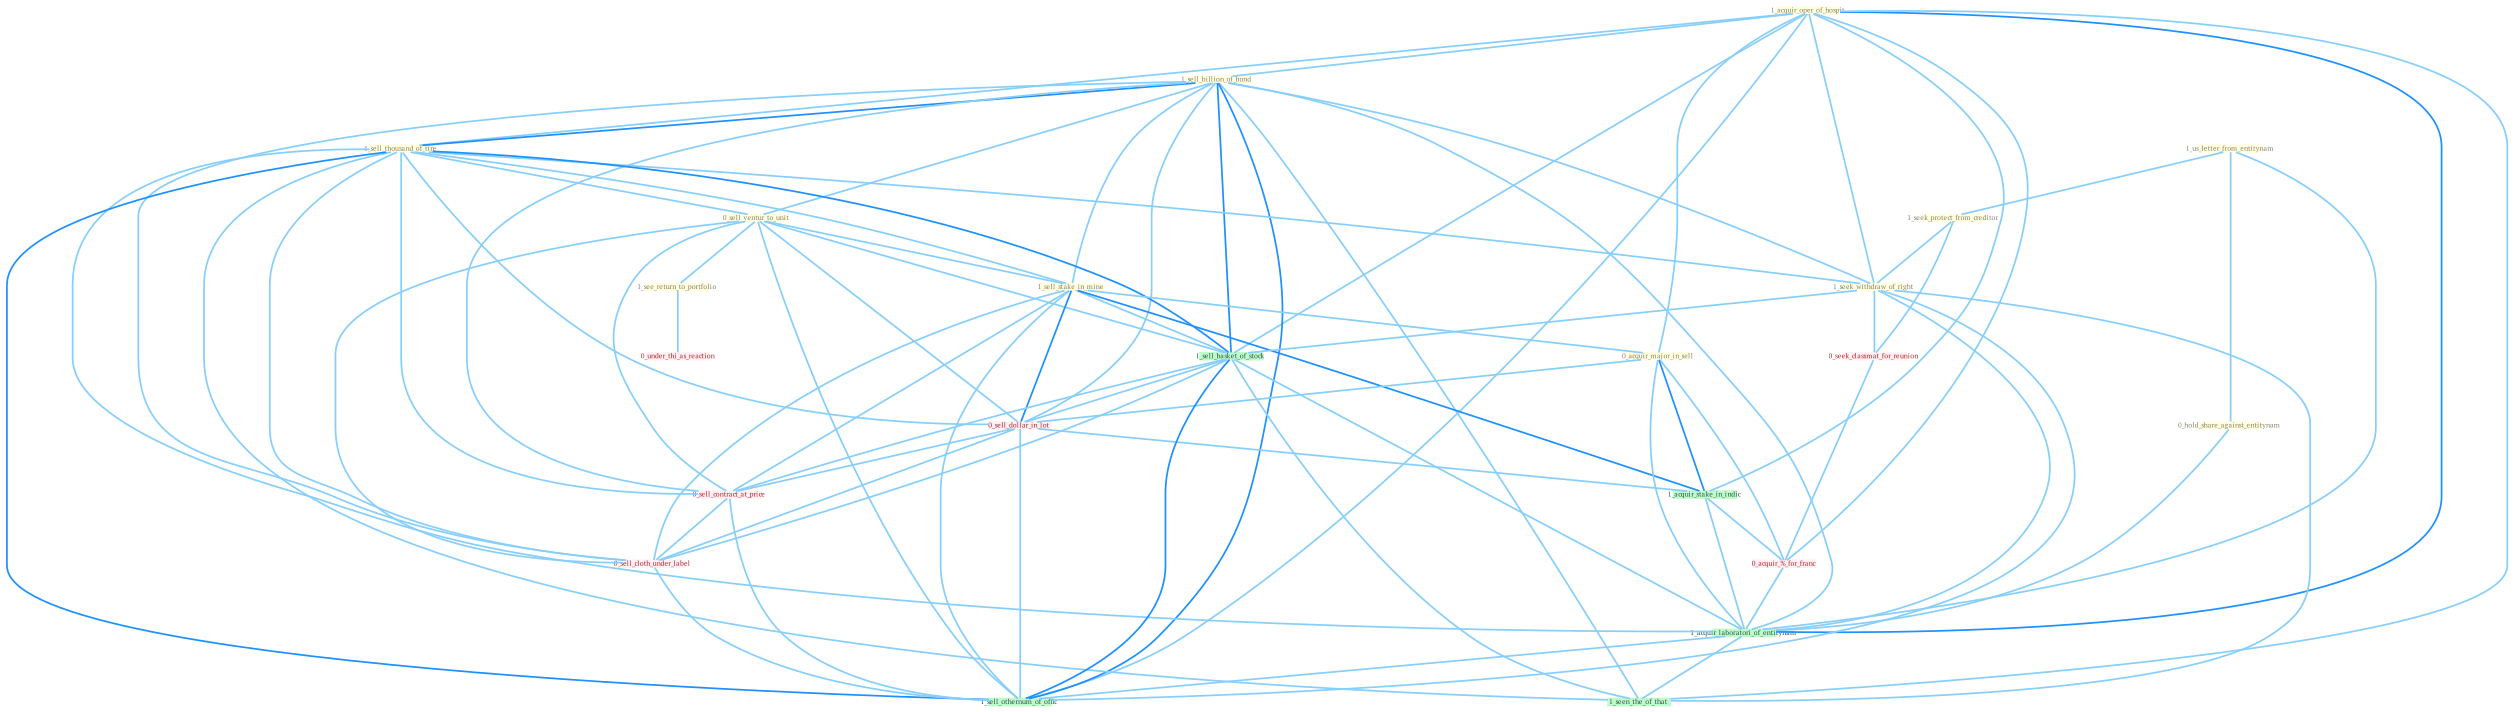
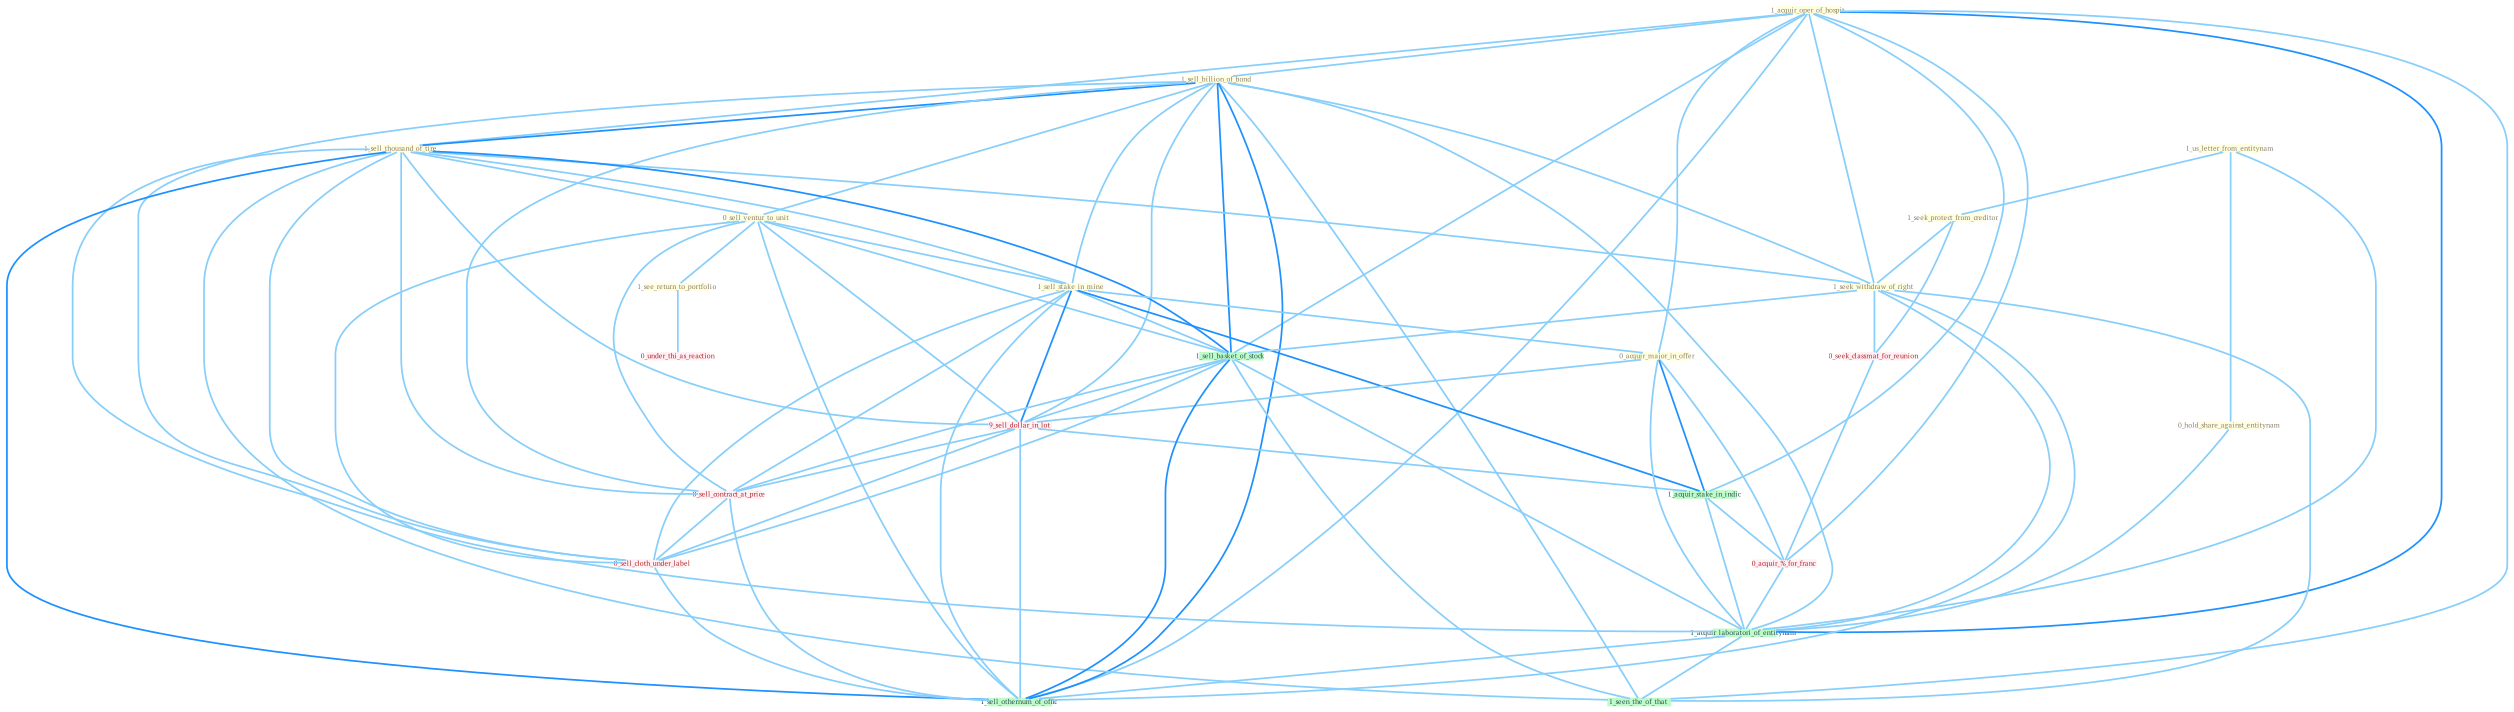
  graph {
    fontname="PT Serif"
    node [color="#ffffe0" fixedsize=true fontcolor="#8b7d6b" fontname="PT Serif" fontsize=4 shape=polygon style=filled]
    edge [color="#87cefa" fontname="PT Serif" w=1]
    "1_acquir_oper_of_hospit " [height=.06 width=.5]
    "1_us_letter_from_entitynam " [height=.06 width=.5]
    "1_sell_billion_of_bond " [height=.06 width=.5]
    "1_sell_thousand_of_tire " [height=.06 width=.5]
    "1_seek_protect_from_creditor " [height=.06 width=.5]
    "0_sell_ventur_to_unit " [height=.06 width=.5]
    "1_sell_stake_in_mine " [height=.06 width=.5]
    "0_hold_share_against_entitynam " [height=.06 width=.5]
    "1_see_return_to_portfolio " [height=.06 width=.5]
-   "0_acquir_major_in_offer " [height=.06 width=.5 label="0_acquir_major_in_sell"]
+   "0_acquir_major_in_offer " [height=.06 width=.5]
    "1_seek_withdraw_of_right " [height=.06 width=.5]
    "0_seek_classmat_for_reunion " [color="#fff0f5" fontcolor="#b22222" height=.06 width=.5]
-   "0_sell_dollar_in_lot " [color="#fff0f5" fontcolor="#b22222" height=.06 width=.5]
+   "0_sell_dollar_in_lot " [color="#fff0f5" fontcolor="#b22222" height=.06 width=.5 label="9_sell_dollar_in_lot"]
    "0_acquir_%_for_franc " [color="#fff0f5" fontcolor="#b22222" height=.06 width=.5]
    "0_sell_contract_at_price " [color="#fff0f5" fontcolor="#b22222" height=.06 width=.5]
    "0_sell_cloth_under_label " [color="#fff0f5" fontcolor="#b22222" height=.06 width=.5]
    n17 [color="#fff0f5" fontcolor="#b22222" height=.06 label="0_under_thi_as_reaction" width=.5]
    "1_sell_basket_of_stock " [color="#BDFCC9" fontcolor="#2f4f4f" height=.06 width=.5]
    n19 [color="#BDFCC9" fontcolor="#2f4f4f" height=.06 label="1_acquir_stake_in_indic" width=.5]
    "1_acquir_laboratori_of_entitynam " [color="#BDFCC9" fontcolor="#2f4f4f" height=.06 width=.5]
    "1_seen_the_of_that " [color="#BDFCC9" fontcolor="#2f4f4f" height=.06 width=.5]
    "1_sell_othernum_of_offic " [color="#BDFCC9" fontcolor="#2f4f4f" height=.06 width=.5]
    subgraph sub_1 {
      "1_acquir_oper_of_hospit "
      "1_us_letter_from_entitynam "
      "1_sell_billion_of_bond "
      "1_sell_thousand_of_tire "
      "1_seek_protect_from_creditor "
      "0_sell_ventur_to_unit "
      "1_sell_stake_in_mine "
      "0_hold_share_against_entitynam "
      "1_see_return_to_portfolio "
      "0_acquir_major_in_offer "
      "1_seek_withdraw_of_right "
    }
    subgraph sub_2 {
      "0_seek_classmat_for_reunion "
      "0_sell_dollar_in_lot "
      "0_acquir_%_for_franc "
      "0_sell_contract_at_price "
      "0_sell_cloth_under_label "
      n17
    }
    "1_acquir_oper_of_hospit " -- "1_sell_billion_of_bond "
    "1_acquir_oper_of_hospit " -- "1_sell_thousand_of_tire "
    "1_acquir_oper_of_hospit " -- "0_acquir_major_in_offer "
    "1_acquir_oper_of_hospit " -- "1_seek_withdraw_of_right "
    "1_acquir_oper_of_hospit " -- "0_acquir_%_for_franc "
    "1_acquir_oper_of_hospit " -- "1_sell_basket_of_stock "
    "1_acquir_oper_of_hospit " -- n19
    "1_acquir_oper_of_hospit " -- "1_acquir_laboratori_of_entitynam " [color="#1e90ff" w=2]
    "1_acquir_oper_of_hospit " -- "1_seen_the_of_that "
    "1_acquir_oper_of_hospit " -- "1_sell_othernum_of_offic "
    "1_us_letter_from_entitynam " -- "1_seek_protect_from_creditor "
    "1_us_letter_from_entitynam " -- "0_hold_share_against_entitynam "
    "1_us_letter_from_entitynam " -- "1_acquir_laboratori_of_entitynam "
    "1_sell_billion_of_bond " -- "1_sell_thousand_of_tire " [color="#1e90ff" w=2]
    "1_sell_billion_of_bond " -- "0_sell_ventur_to_unit "
    "1_sell_billion_of_bond " -- "1_sell_stake_in_mine "
    "1_sell_billion_of_bond " -- "1_seek_withdraw_of_right "
    "1_sell_billion_of_bond " -- "0_sell_dollar_in_lot "
    "1_sell_billion_of_bond " -- "0_sell_contract_at_price "
    "1_sell_billion_of_bond " -- "0_sell_cloth_under_label "
    "1_sell_billion_of_bond " -- "1_sell_basket_of_stock " [color="#1e90ff" w=2]
    "1_sell_billion_of_bond " -- "1_acquir_laboratori_of_entitynam "
    "1_sell_billion_of_bond " -- "1_seen_the_of_that "
    "1_sell_billion_of_bond " -- "1_sell_othernum_of_offic " [color="#1e90ff" w=2]
    "1_sell_thousand_of_tire " -- "0_sell_ventur_to_unit "
    "1_sell_thousand_of_tire " -- "1_sell_stake_in_mine "
    "1_sell_thousand_of_tire " -- "1_seek_withdraw_of_right "
    "1_sell_thousand_of_tire " -- "0_sell_dollar_in_lot "
    "1_sell_thousand_of_tire " -- "0_sell_contract_at_price "
    "1_sell_thousand_of_tire " -- "0_sell_cloth_under_label "
    "1_sell_thousand_of_tire " -- "1_sell_basket_of_stock " [color="#1e90ff" w=2]
    "1_sell_thousand_of_tire " -- "1_acquir_laboratori_of_entitynam "
    "1_sell_thousand_of_tire " -- "1_seen_the_of_that "
    "1_sell_thousand_of_tire " -- "1_sell_othernum_of_offic " [color="#1e90ff" w=2]
    "1_seek_protect_from_creditor " -- "1_seek_withdraw_of_right "
    "1_seek_protect_from_creditor " -- "0_seek_classmat_for_reunion "
    "0_sell_ventur_to_unit " -- "1_sell_stake_in_mine "
    "0_sell_ventur_to_unit " -- "1_see_return_to_portfolio "
    "0_sell_ventur_to_unit " -- "0_sell_dollar_in_lot "
    "0_sell_ventur_to_unit " -- "0_sell_contract_at_price "
    "0_sell_ventur_to_unit " -- "0_sell_cloth_under_label "
    "0_sell_ventur_to_unit " -- "1_sell_basket_of_stock "
    "0_sell_ventur_to_unit " -- "1_sell_othernum_of_offic "
    "1_sell_stake_in_mine " -- "0_acquir_major_in_offer "
    "1_sell_stake_in_mine " -- "0_sell_dollar_in_lot " [color="#1e90ff" w=2]
    "1_sell_stake_in_mine " -- "0_sell_contract_at_price "
    "1_sell_stake_in_mine " -- "0_sell_cloth_under_label "
    "1_sell_stake_in_mine " -- "1_sell_basket_of_stock "
    "1_sell_stake_in_mine " -- n19 [color="#1e90ff" w=2]
    "1_sell_stake_in_mine " -- "1_sell_othernum_of_offic "
    "0_hold_share_against_entitynam " -- "1_acquir_laboratori_of_entitynam "
    "1_see_return_to_portfolio " -- n17
    "0_acquir_major_in_offer " -- "0_sell_dollar_in_lot "
    "0_acquir_major_in_offer " -- "0_acquir_%_for_franc "
    "0_acquir_major_in_offer " -- n19 [color="#1e90ff" w=2]
    "0_acquir_major_in_offer " -- "1_acquir_laboratori_of_entitynam "
    "1_seek_withdraw_of_right " -- "0_seek_classmat_for_reunion "
    "1_seek_withdraw_of_right " -- "1_sell_basket_of_stock "
    "1_seek_withdraw_of_right " -- "1_acquir_laboratori_of_entitynam "
    "1_seek_withdraw_of_right " -- "1_seen_the_of_that "
    "1_seek_withdraw_of_right " -- "1_sell_othernum_of_offic "
    "0_seek_classmat_for_reunion " -- "0_acquir_%_for_franc "
    "0_sell_dollar_in_lot " -- "0_sell_contract_at_price "
    "0_sell_dollar_in_lot " -- "0_sell_cloth_under_label "
    "0_sell_dollar_in_lot " -- n19
    "0_sell_dollar_in_lot " -- "1_sell_othernum_of_offic "
    "0_acquir_%_for_franc " -- "1_acquir_laboratori_of_entitynam "
    "0_sell_contract_at_price " -- "0_sell_cloth_under_label "
    "0_sell_contract_at_price " -- "1_sell_othernum_of_offic "
    "0_sell_cloth_under_label " -- "1_sell_othernum_of_offic "
    "1_sell_basket_of_stock " -- "0_sell_dollar_in_lot "
    "1_sell_basket_of_stock " -- "0_sell_contract_at_price "
    "1_sell_basket_of_stock " -- "0_sell_cloth_under_label "
    "1_sell_basket_of_stock " -- "1_acquir_laboratori_of_entitynam "
    "1_sell_basket_of_stock " -- "1_seen_the_of_that "
    "1_sell_basket_of_stock " -- "1_sell_othernum_of_offic " [color="#1e90ff" w=2]
    n19 -- "0_acquir_%_for_franc "
    n19 -- "1_acquir_laboratori_of_entitynam "
    "1_acquir_laboratori_of_entitynam " -- "1_seen_the_of_that "
    "1_acquir_laboratori_of_entitynam " -- "1_sell_othernum_of_offic "
  }
